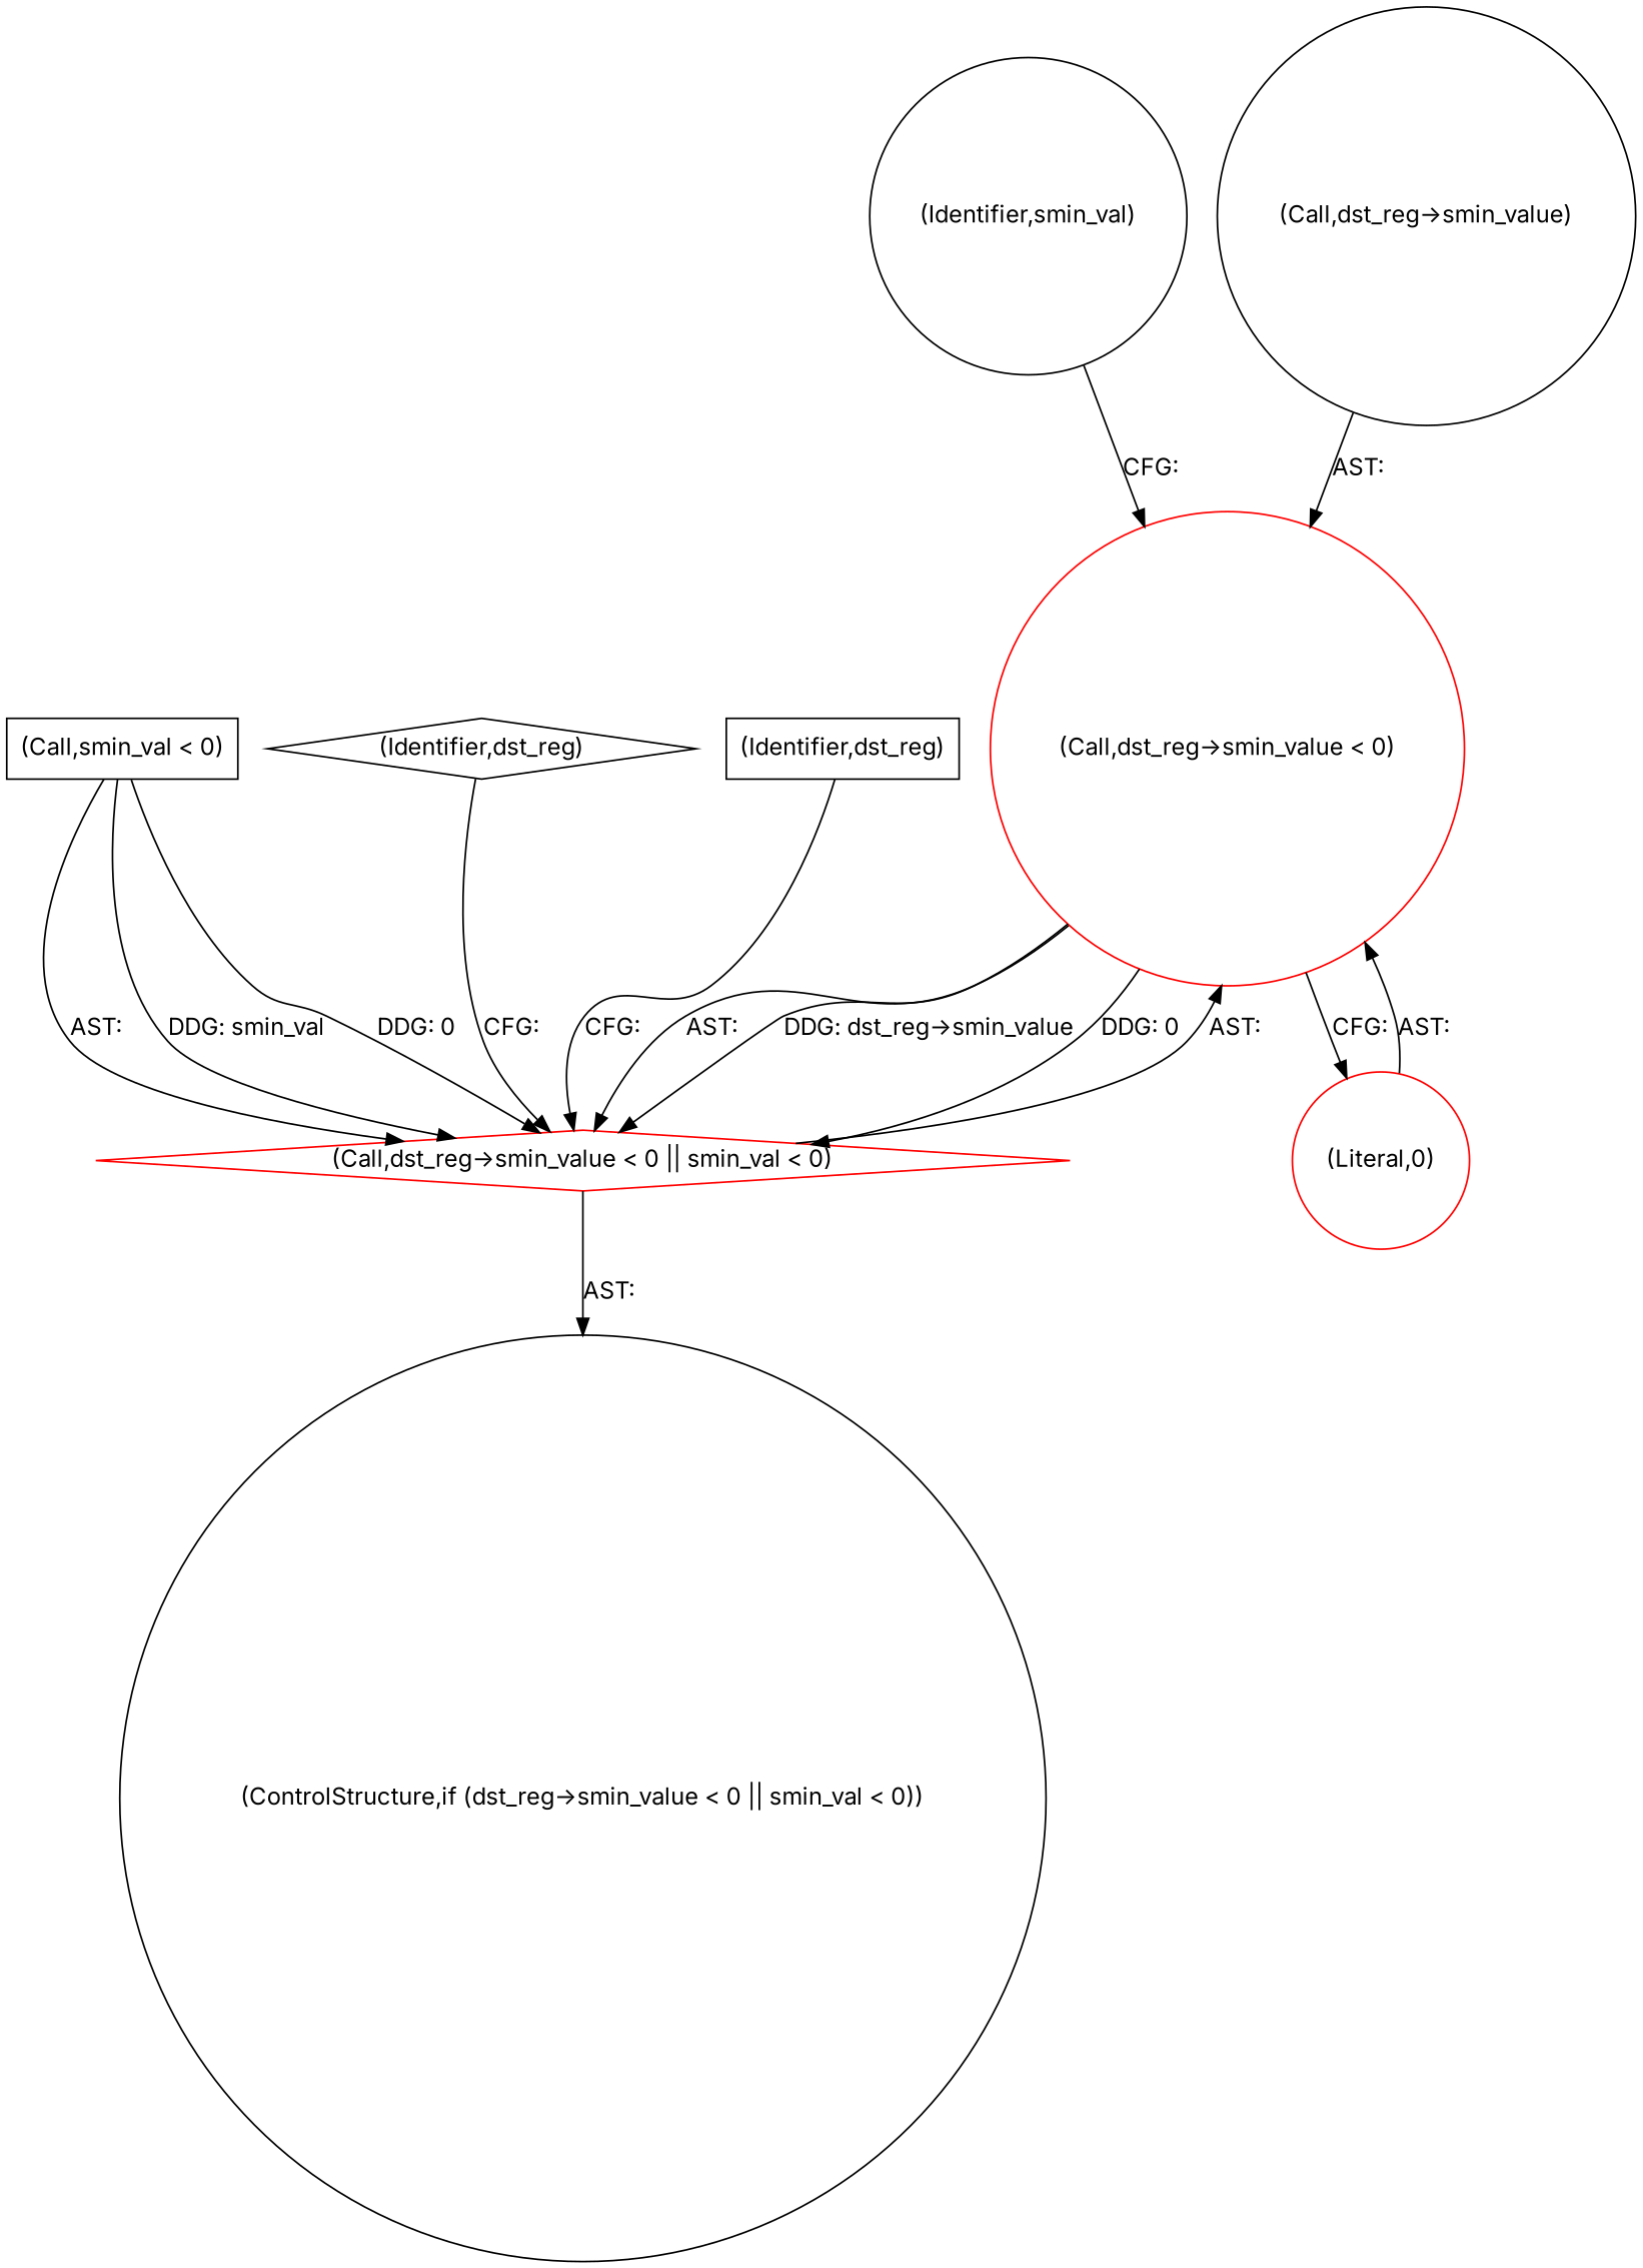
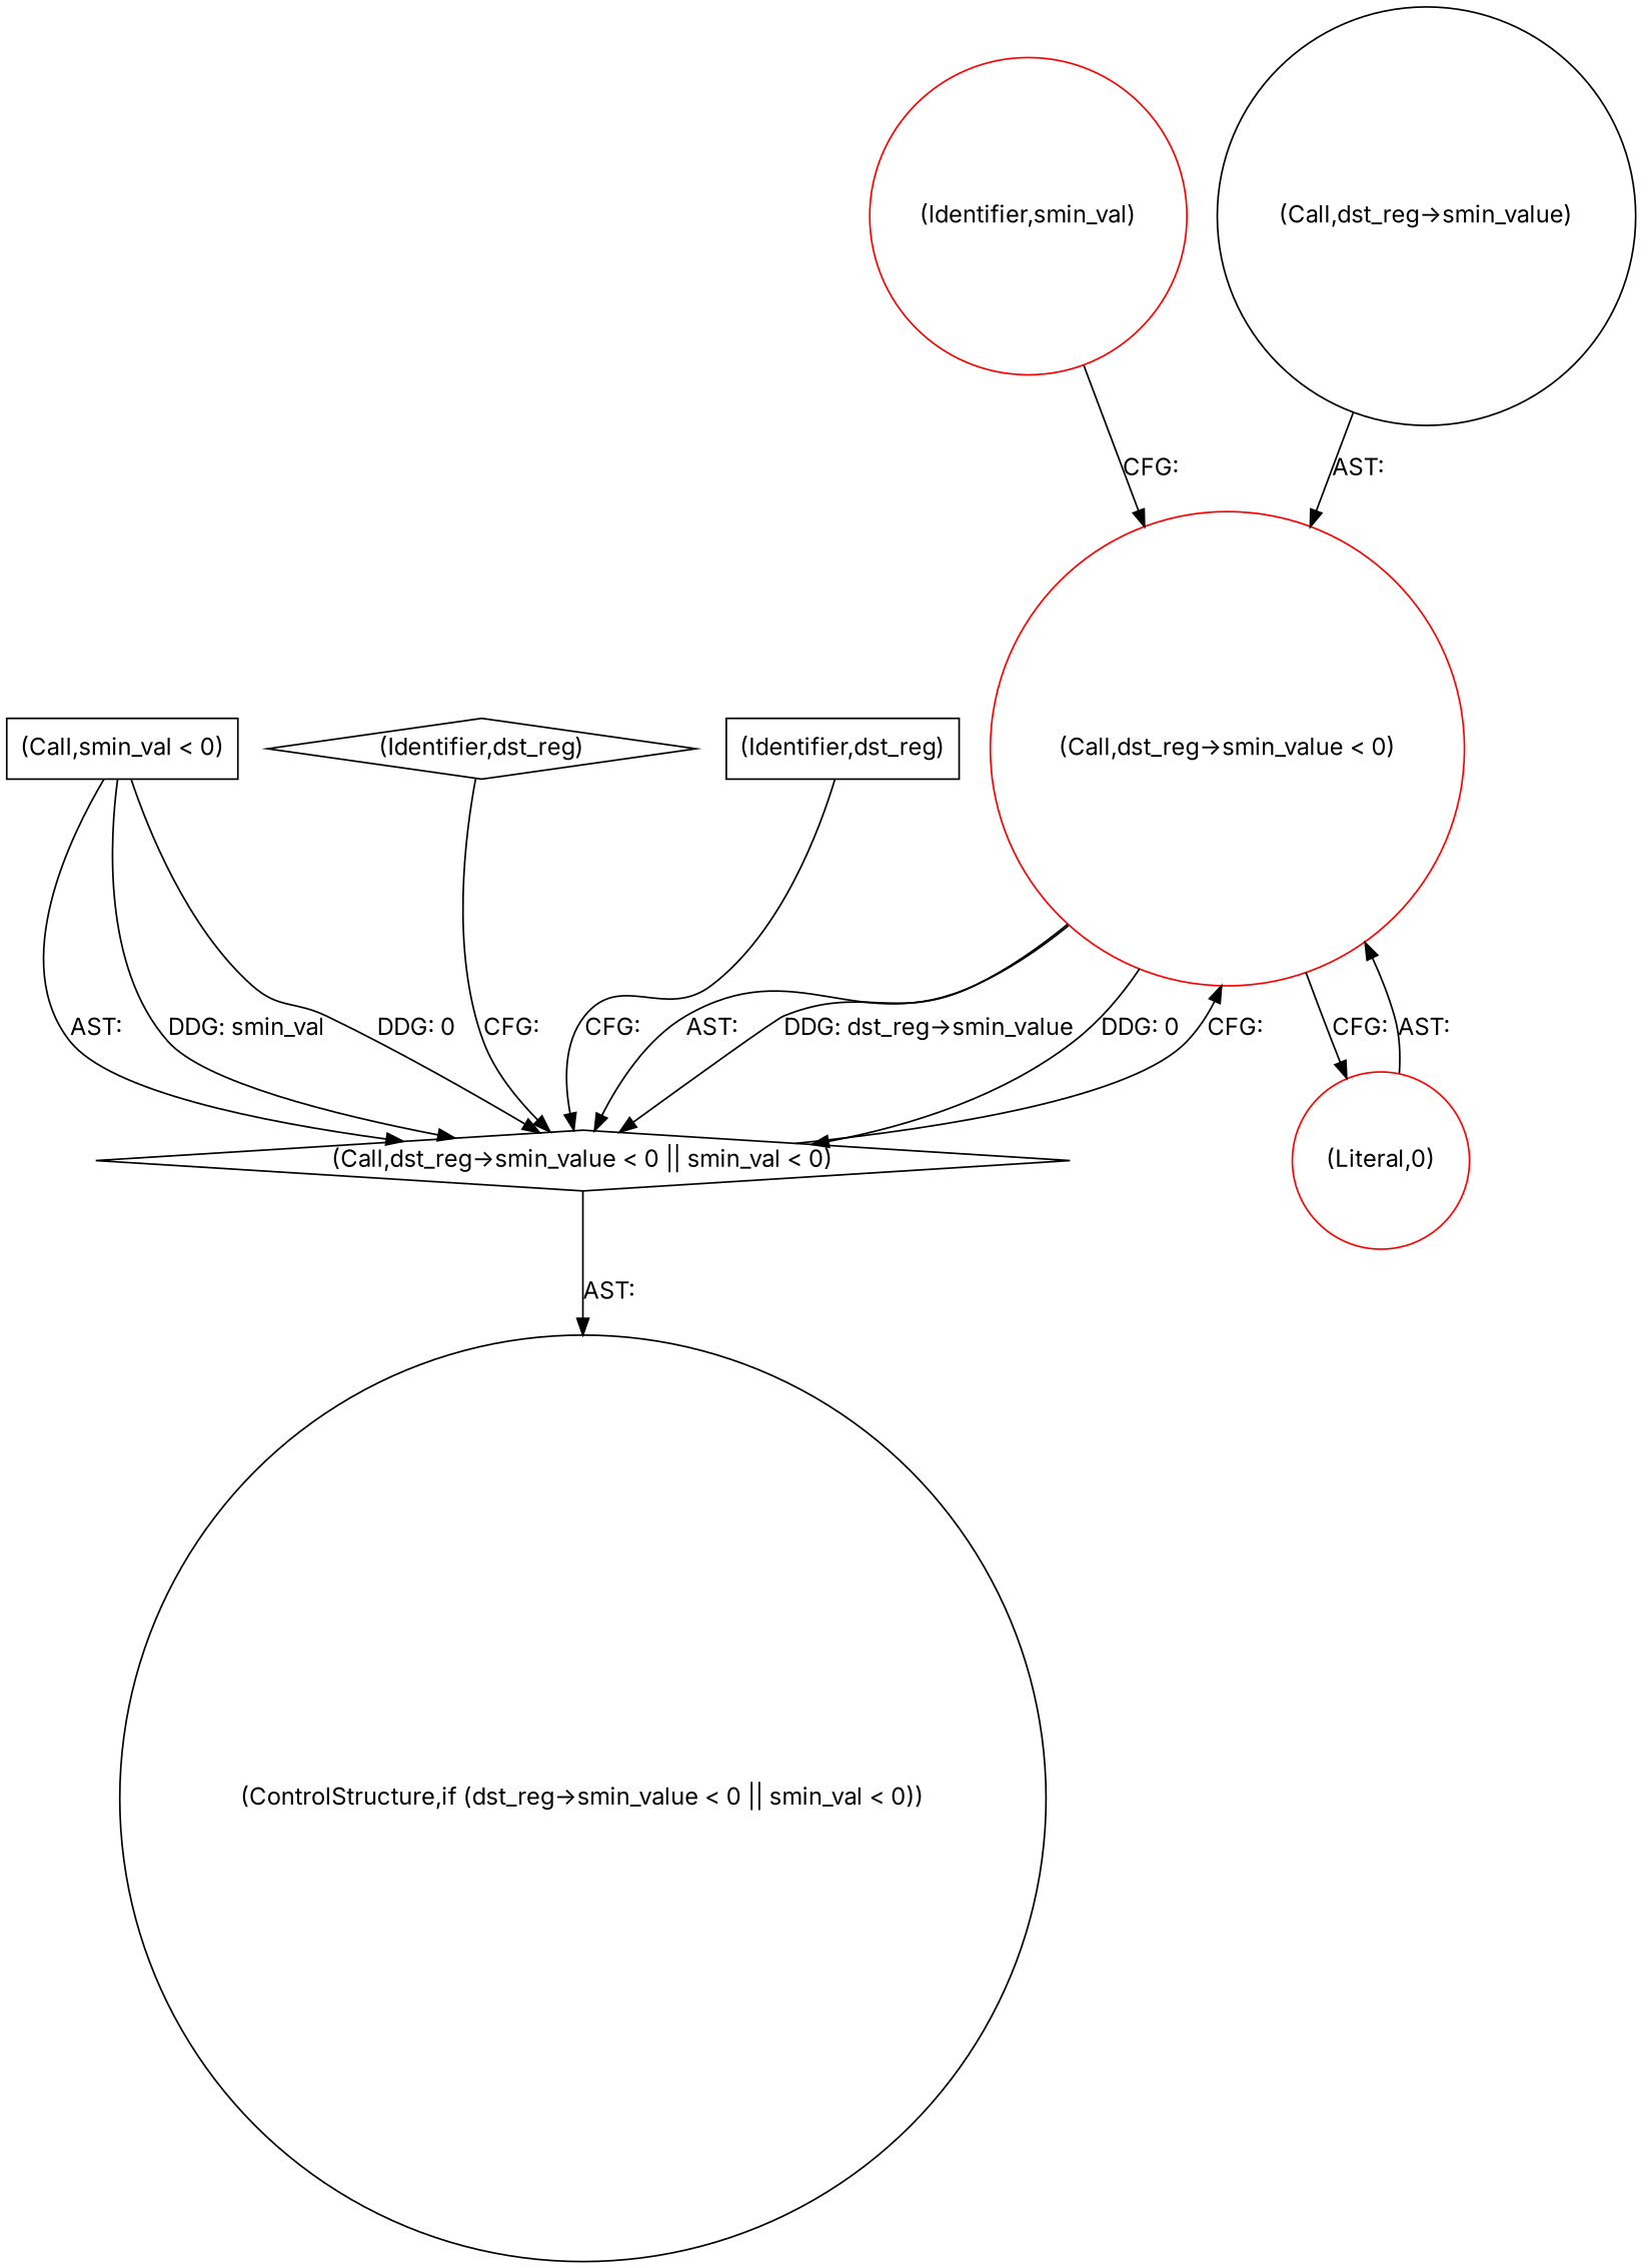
  digraph {
    fontname=Inter
    node [color=black fontname=Inter shape=circle]
    edge [fontname=Inter]
    n1 [color=red label="(Call,dst_reg->smin_value < 0)"]
-   n2 [color=red label="(Call,dst_reg->smin_value < 0 || smin_val < 0)" shape=diamond]
+   n2 [label="(Call,dst_reg->smin_value < 0 || smin_val < 0)" shape=diamond]
    n3 [color=red label="(Literal,0)"]
    n4 [label="(ControlStructure,if (dst_reg->smin_value < 0 || smin_val < 0))"]
    n5 [label="(Call,smin_val < 0)" shape=box]
    n6 [label="(Identifier,dst_reg)" shape=diamond]
    n7 [label="(Identifier,dst_reg)" shape=box]
-   n8 [label="(Identifier,smin_val)"]
+   n8 [color=red label="(Identifier,smin_val)"]
    n9 [label="(Call,dst_reg->smin_value)"]
    n1 -> n2 [label="AST: "]
    n1 -> n2 [label="DDG: dst_reg->smin_value"]
    n1 -> n2 [label="DDG: 0"]
    n1 -> n3 [label="CFG: "]
-   n2 -> n1 [label="AST: "]
+   n2 -> n1 [label="CFG: "]
    n2 -> n4 [label="AST: "]
    n3 -> n1 [label="AST: "]
    n5 -> n2 [label="AST: "]
    n5 -> n2 [label="DDG: smin_val"]
    n5 -> n2 [label="DDG: 0"]
    n6 -> n2 [label="CFG: "]
    n7 -> n2 [label="CFG: "]
    n8 -> n1 [label="CFG: "]
    n9 -> n1 [label="AST: "]
  }
